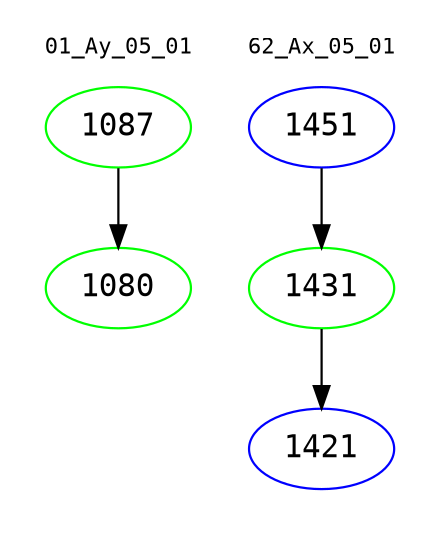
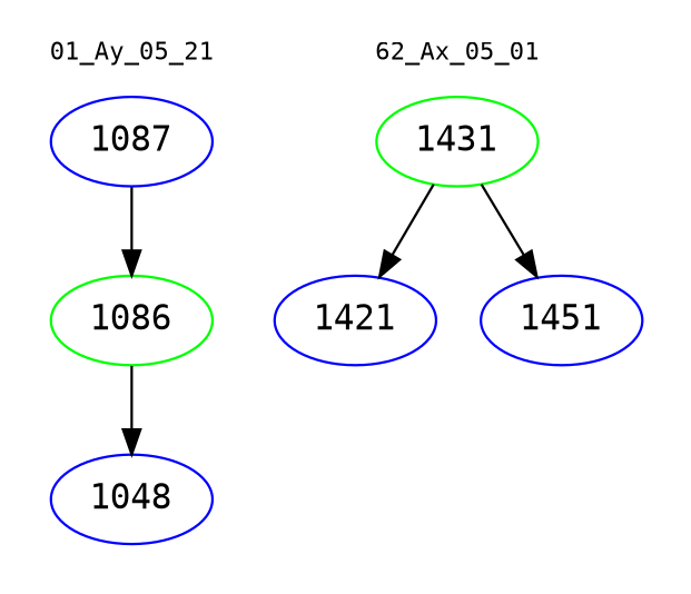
  digraph {
    fontname="DejaVu Sans Mono"
    node [color=blue fontname="DejaVu Sans Mono"]
    edge [color=black fontname="DejaVu Sans Mono"]
-   n1 [color=green label=1080]
-   n3 [color=green label=1087]
+   n1 [color=green label=1086]
+   n2 [label=1048]
+   n3 [label=1087]
    n4 [color=green label=1431]
    n5 [label=1421]
    n6 [label=1451]
    subgraph cluster_1 {
      color=white
      fontsize=10
-     label="01_Ay_05_01"
+     label="01_Ay_05_21"
      n1
+     n2
      n3
    }
    subgraph cluster_2 {
      color=white
      fontsize=10
      label="62_Ax_05_01"
      n4
      n5
      n6
    }
+   n1 -> n2
    n3 -> n1
    n4 -> n5
-   n6 -> n4
+   n4 -> n6
  }
